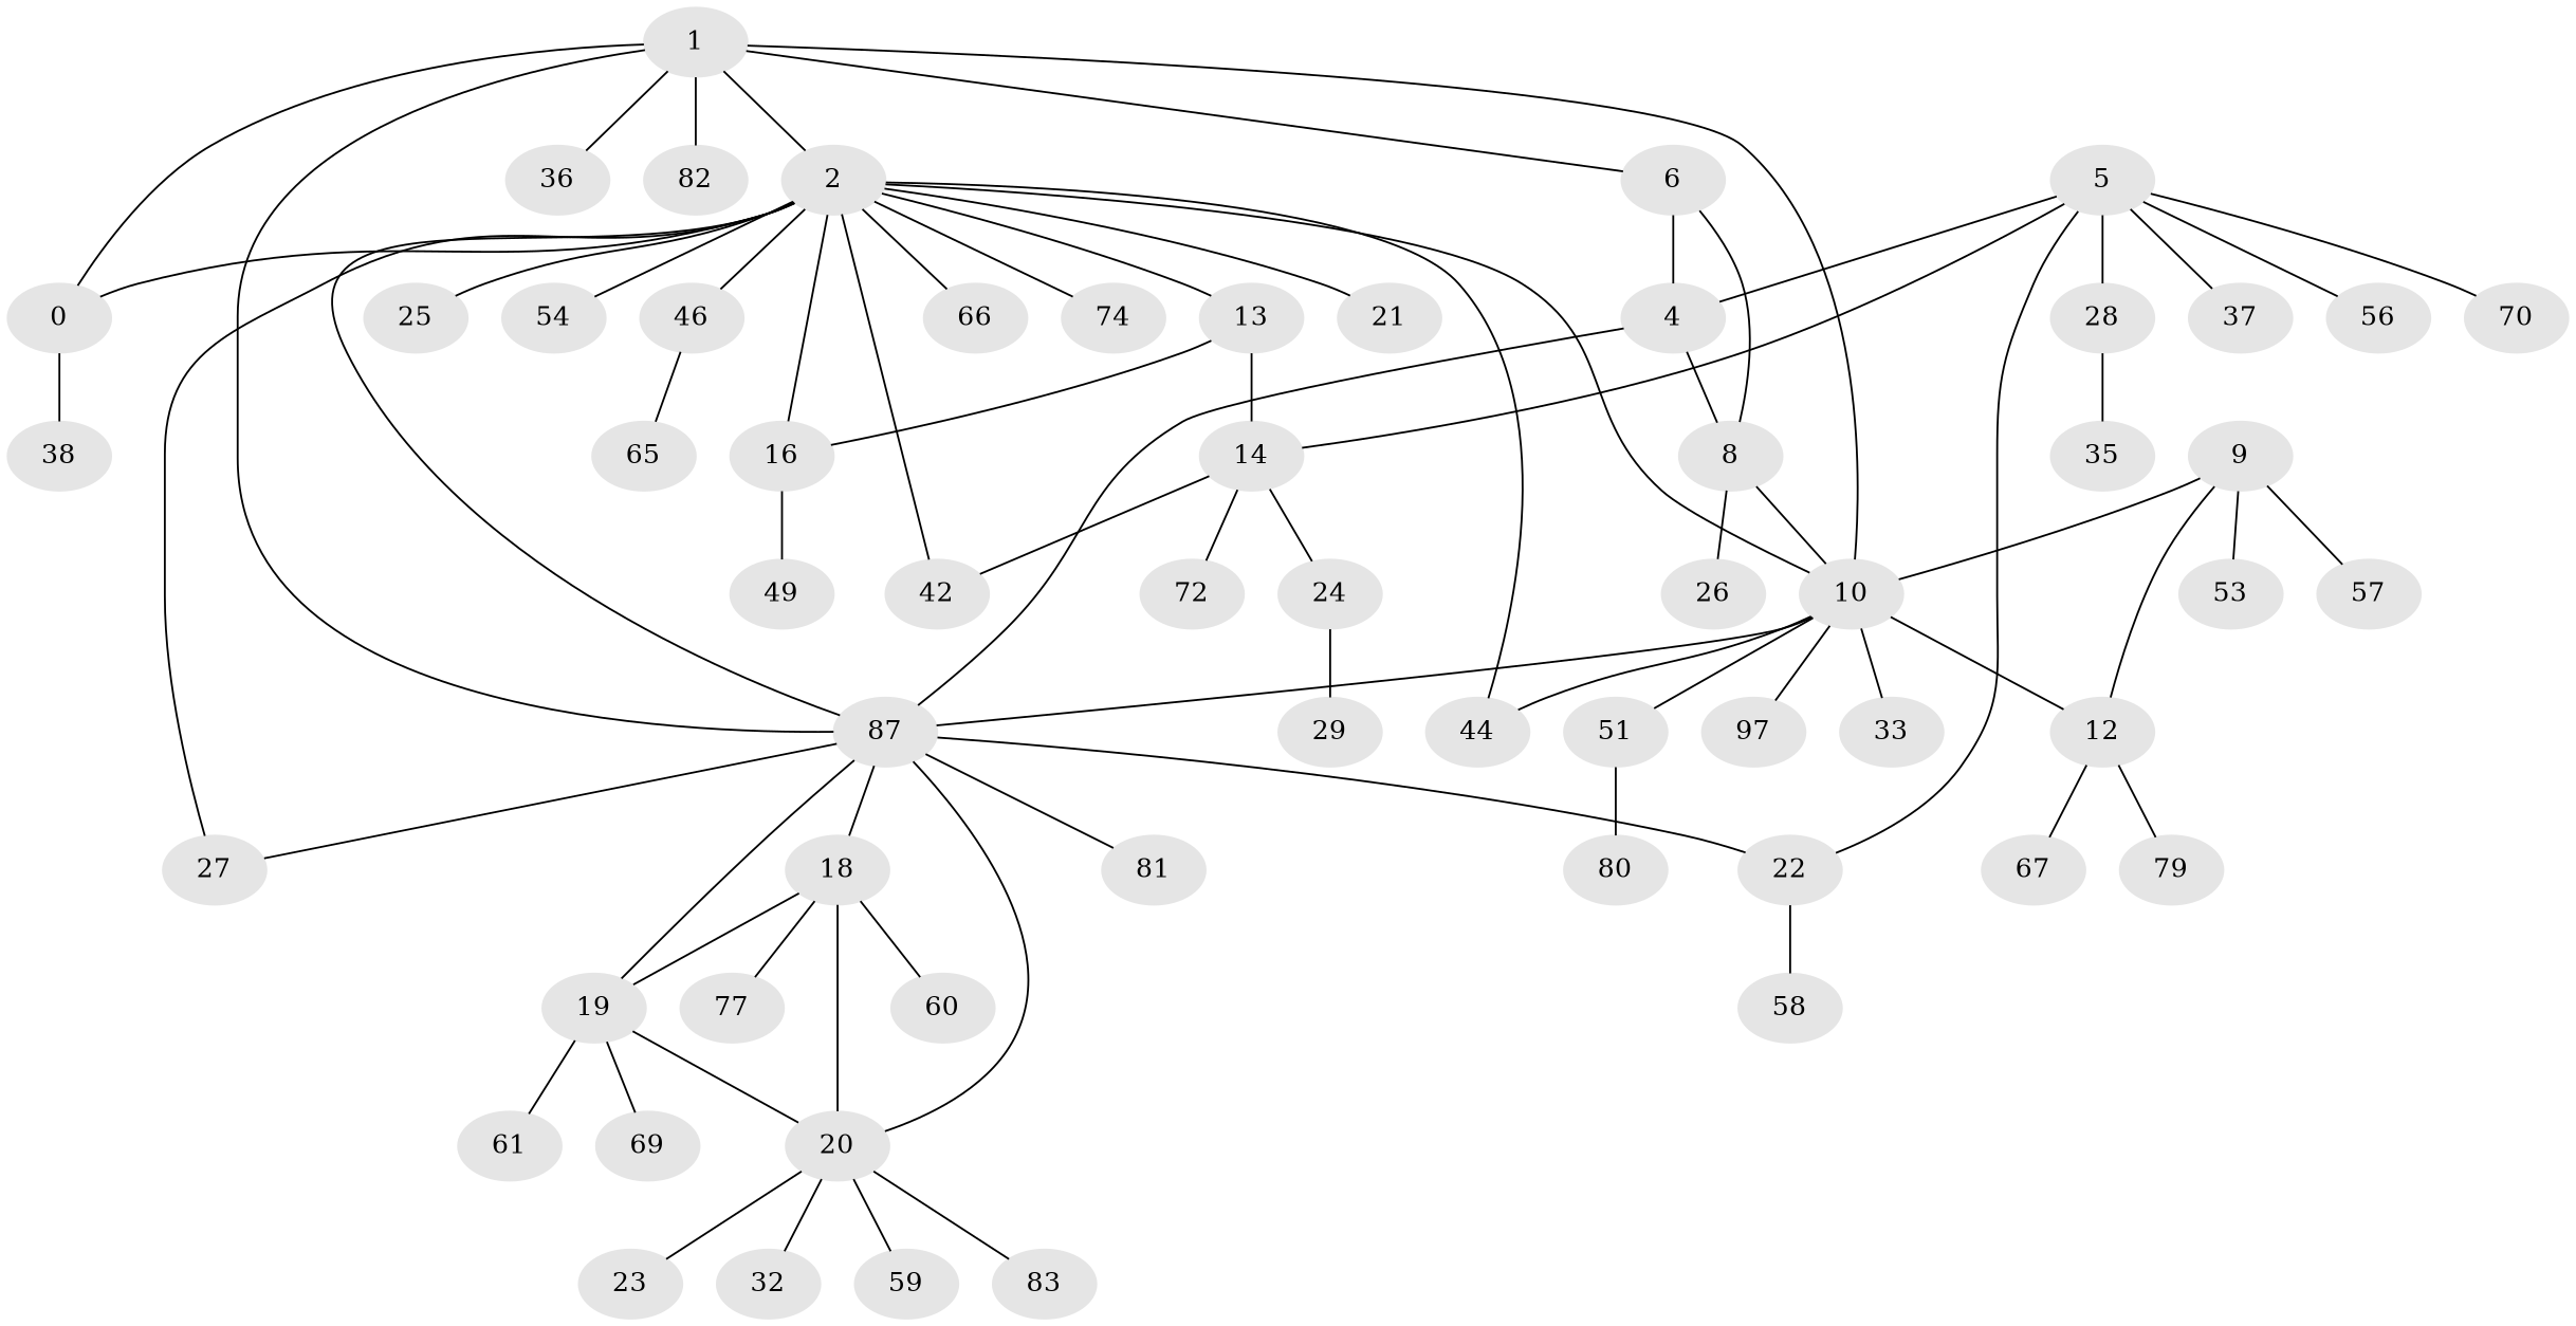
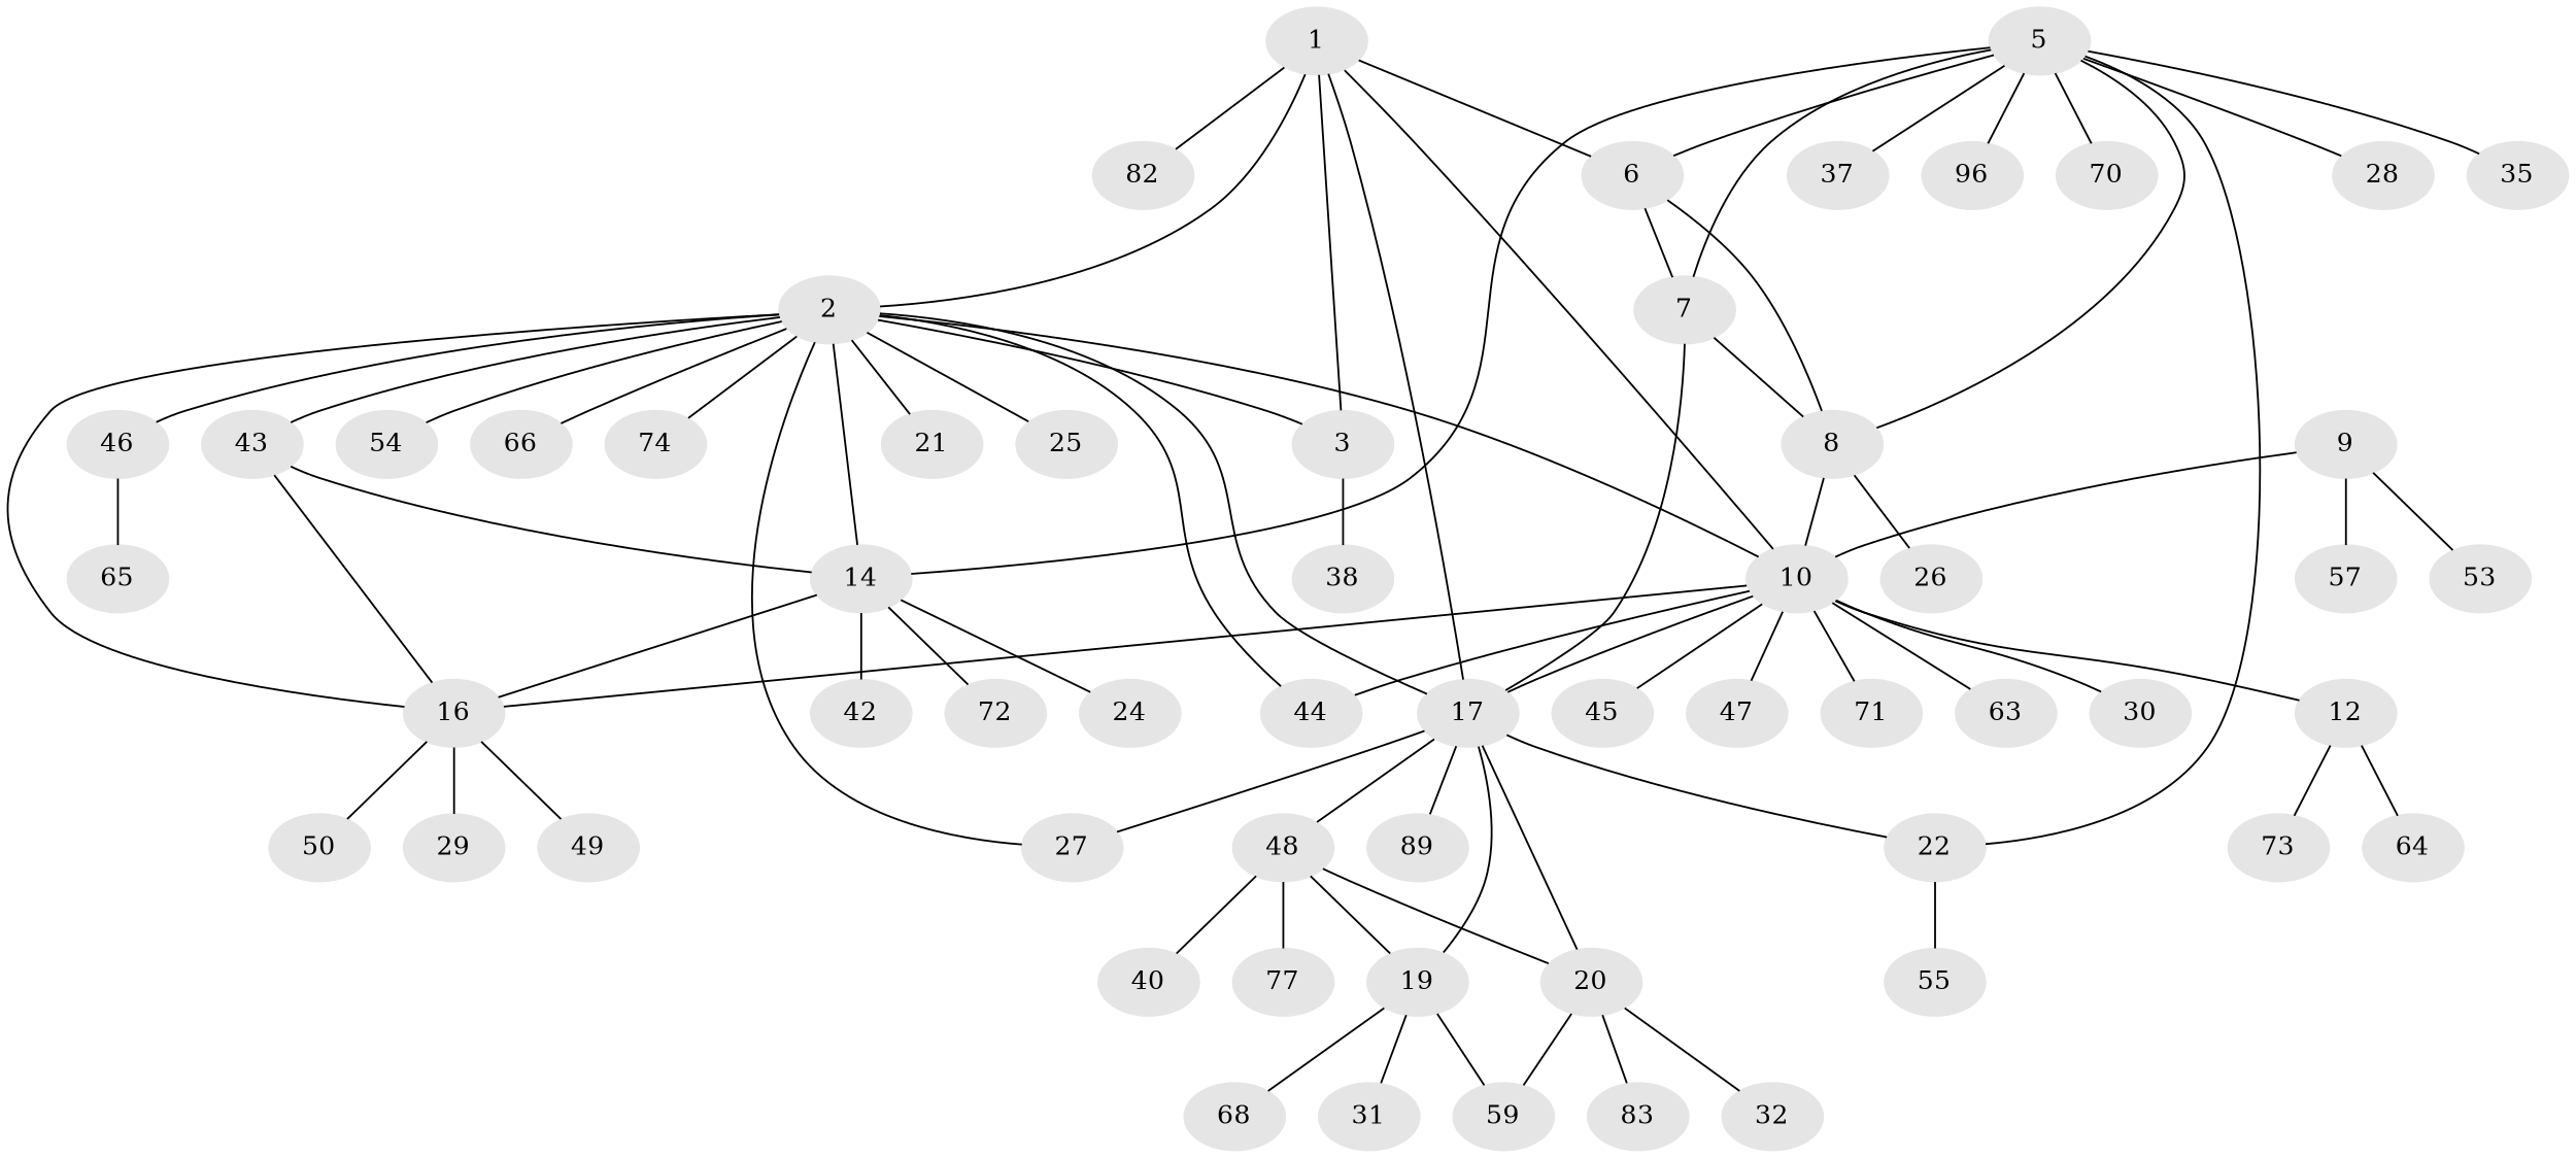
  graph {
    node [color=gray90 style=filled]
    1 [super="+4"]
    2 [super="+15"]
-   3 [super="+76" label=0]
+   3 [super="+76"]
    6 [super="+41"]
    10 [super="+11"]
-   17 [super="+78" label=87]
-   36
+   17 [super="+78"]
    82
-   13
+   13 [label=43]
    14 [super="+64"]
    16 [super="+71"]
    21
    25
    27 [super="+34"]
    44
    46
    54
    66 [super="+75"]
    74
    38
-   7 [super="+85" label=4]
+   7 [super="+85"]
    8 [super="+62"]
    12
-   33 [super="+79"]
-   47 [label=97]
-   51
+   33 [super="+79" label=30]
+   45
+   47
+   51 [label=71]
+   63
    22
-   18 [super="+30"]
+   18 [super="+30" label=48]
    19 [super="+40"]
    20 [super="+48"]
-   81
+   81 [label=89]
    24
    42 [super="+69"]
    72
    29
    49 [super="+61"]
+   50
    65
    5 [super="+39"]
    28
    35
    37
-   56
+   56 [label=96]
    70
    26
-   58
+   58 [label=55]
    9 [super="+43"]
    53
    57
-   67
-   73 [super="+86" label=79]
-   80
-   60
+   67 [label=64]
+   73 [super="+86"]
+   60 [label=40]
    77
-   31 [label=61]
-   68 [label=69]
-   23 [super="+83"]
+   31
+   68
    32 [super="+52"]
    59
    n62 [label=83]
    1 -- 2 [weight=2]
    1 -- 3 [weight=2]
    1 -- 6
    1 -- 10
    1 -- 17
-   1 -- 36
    1 -- 82
    2 -- 3
    2 -- 10
    2 -- 17
    2 -- 13
-   2 -- 42
+   2 -- 14
    2 -- 16
    2 -- 21
    2 -- 25
    2 -- 27
    2 -- 44
    2 -- 46
    2 -- 54
    2 -- 66 [weight=2]
    2 -- 74
    3 -- 38
    6 -- 7
    6 -- 8
    10 -- 17
+   10 -- 16
    10 -- 44
    10 -- 12 [weight=2]
    10 -- 33
+   10 -- 45
    10 -- 47
    10 -- 51
+   10 -- 63
    17 -- 27
    17 -- 22
    17 -- 18
    17 -- 19
    17 -- 20
    17 -- 81
    13 -- 14
    13 -- 16
+   14 -- 16
    14 -- 24
    14 -- 42
    14 -- 72
-   24 -- 29
+   16 -- 29
    16 -- 49
+   16 -- 50
    46 -- 65
    7 -- 17
    7 -- 8
    8 -- 10
    8 -- 26
    12 -- 67
    12 -- 73
-   51 -- 80
    22 -- 58
    18 -- 19
    18 -- 20
    18 -- 60
    18 -- 77
-   19 -- 20
+   19 -- 59
    19 -- 31
    19 -- 68
-   20 -- 23
    20 -- 32
    20 -- 59
    20 -- n62
+   5 -- 6
    5 -- 14
    5 -- 7
+   5 -- 8
    5 -- 22
    5 -- 28
-   28 -- 35
+   5 -- 35
    5 -- 37
    5 -- 56
    5 -- 70
    9 -- 10 [weight=2]
-   9 -- 12
    9 -- 53
    9 -- 57
  }
